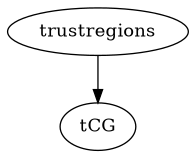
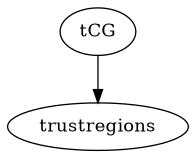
  digraph {
    trustregions
    tCG
-   trustregions -> tCG
+   tCG -> trustregions
  }
